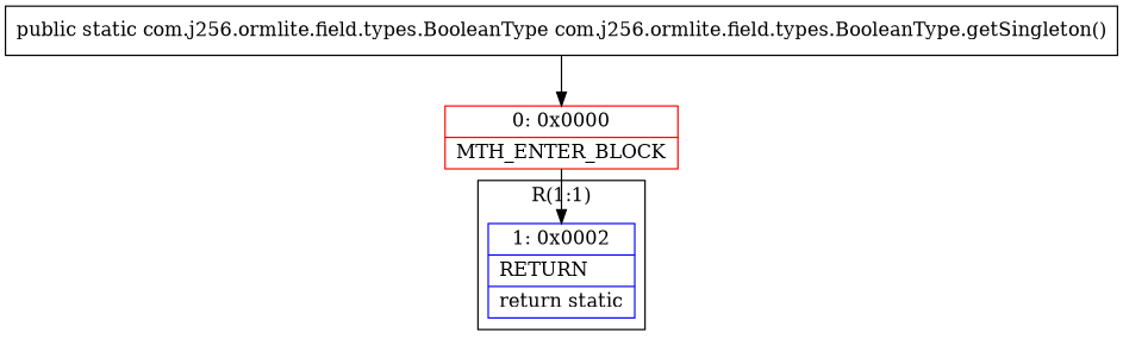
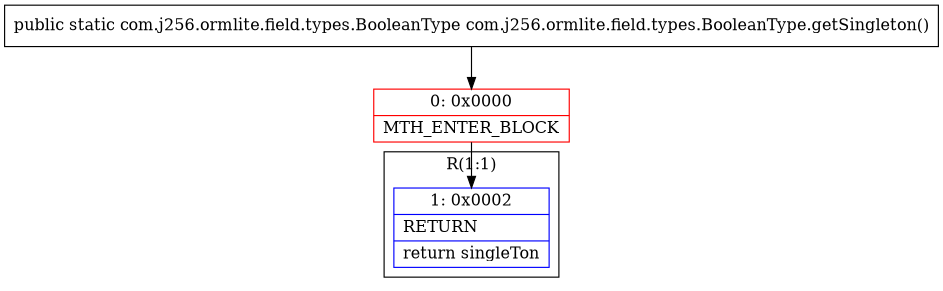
  digraph {
    fontname="DejaVu Serif"
    node [shape=record fontname="DejaVu Serif"]
    edge [fontname="DejaVu Serif"]
-   n1 [color=blue label="{1\:\ 0x0002|RETURN\l|return static\l}"]
+   n1 [color=blue label="{1\:\ 0x0002|RETURN\l|return singleTon\l}"]
    n2 [color=red label="{0\:\ 0x0000|MTH_ENTER_BLOCK\l}"]
    n3 [label="{public static com.j256.ormlite.field.types.BooleanType com.j256.ormlite.field.types.BooleanType.getSingleton() }"]
    subgraph cluster_1 {
      label="R(1:1)"
      n1
    }
    n2 -> n1
    n3 -> n2
  }
